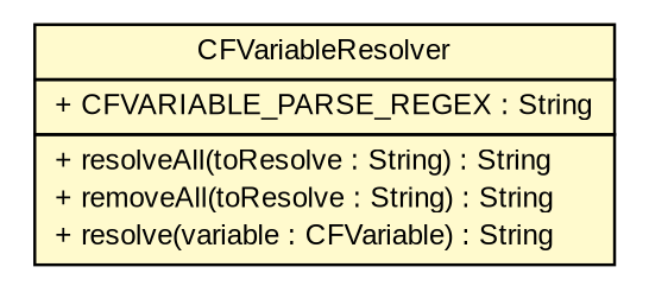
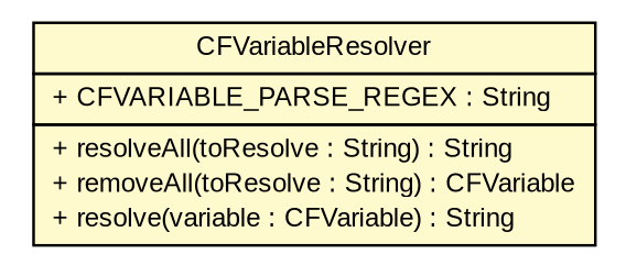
  digraph {
    nodesep=0.25
    ranksep=0.5
-   n1 [fontcolor=black fontname=arial fontsize=10.0 label=<<table title="gov.sandia.cf.tools.CFVariableResolver" border="0" cellborder="1" cellspacing="0" cellpadding="2" port="p" bgcolor="lemonChiffon" href="./CFVariableResolver.html"> 		<tr><td><table border="0" cellspacing="0" cellpadding="1"> <tr><td align="center" balign="center"> CFVariableResolver </td></tr> 		</table></td></tr> 		<tr><td><table border="0" cellspacing="0" cellpadding="1"> <tr><td align="left" balign="left"> + CFVARIABLE_PARSE_REGEX : String </td></tr> 		</table></td></tr> 		<tr><td><table border="0" cellspacing="0" cellpadding="1"> <tr><td align="left" balign="left"> + resolveAll(toResolve : String) : String </td></tr> <tr><td align="left" balign="left"> + removeAll(toResolve : String) : String </td></tr> <tr><td align="left" balign="left"> + resolve(variable : CFVariable) : String </td></tr> 		</table></td></tr> 		</table>> shape=plaintext]
+   n1 [fontcolor=black fontname=arial fontsize=10.0 label=<<table title="gov.sandia.cf.tools.CFVariableResolver" border="0" cellborder="1" cellspacing="0" cellpadding="2" port="p" bgcolor="lemonChiffon" href="./CFVariableResolver.html"> 		<tr><td><table border="0" cellspacing="0" cellpadding="1"> <tr><td align="center" balign="center"> CFVariableResolver </td></tr> 		</table></td></tr> 		<tr><td><table border="0" cellspacing="0" cellpadding="1"> <tr><td align="left" balign="left"> + CFVARIABLE_PARSE_REGEX : String </td></tr> 		</table></td></tr> 		<tr><td><table border="0" cellspacing="0" cellpadding="1"> <tr><td align="left" balign="left"> + resolveAll(toResolve : String) : String </td></tr> <tr><td align="left" balign="left"> + removeAll(toResolve : String) : CFVariable </td></tr> <tr><td align="left" balign="left"> + resolve(variable : CFVariable) : String </td></tr> 		</table></td></tr> 		</table>> shape=plaintext]
  }
